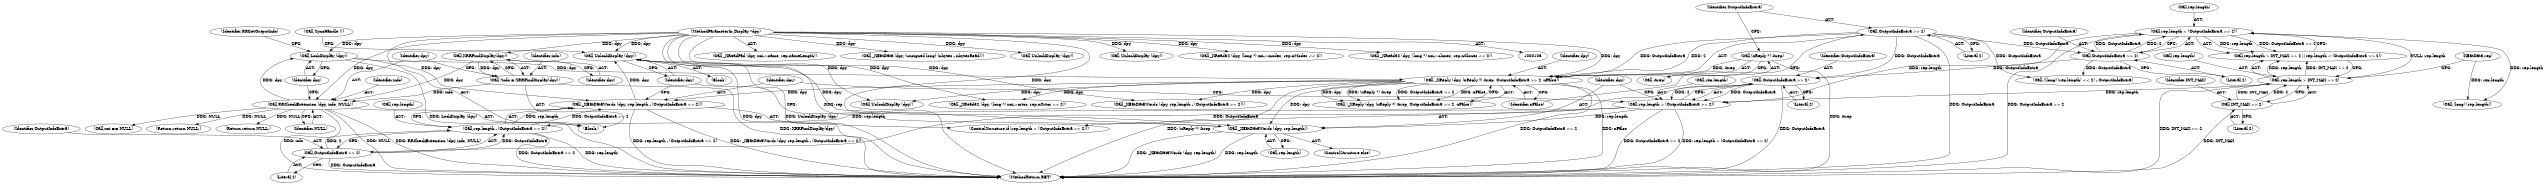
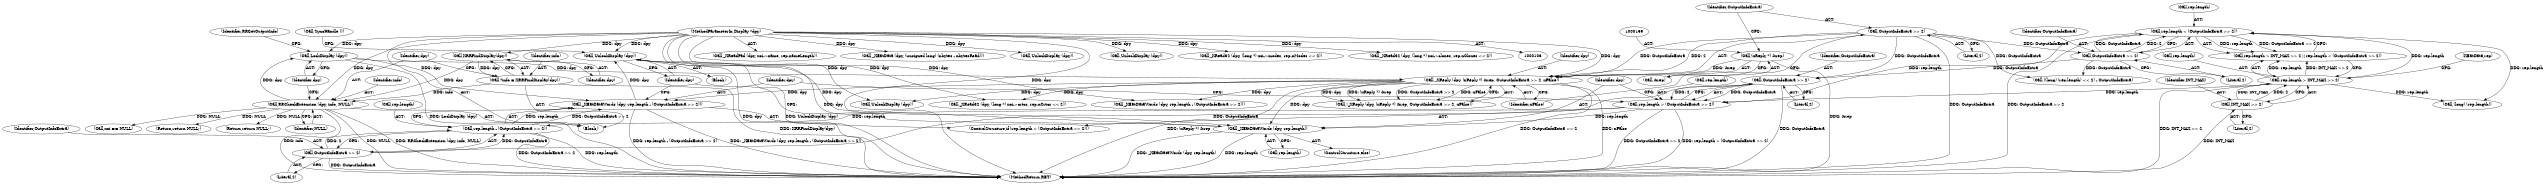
  digraph {
    n1 [label="(Call,UnlockDisplay (dpy))"]
    n2 [label="(Identifier,dpy)"]
    n3 [label="(MethodReturn,RET)"]
    n4 [label="(Block,)"]
    n5 [label="(Call,_XEatDataWords (dpy, rep.length))"]
    n6 [label="(Call,_XEatDataWords (dpy, rep.length - (OutputInfoExtra >> 2)))"]
    n7 [label="(Call,rep.length)"]
    n8 [label="(ControlStructure,else)"]
    n9 [label="(Call,_XReply (dpy, (xReply *) &rep, OutputInfoExtra >> 2, xFalse))"]
    n10 [label="(Call,UnlockDisplay (dpy))"]
    n11 [label="(Call,!_XReply (dpy, (xReply *) &rep, OutputInfoExtra >> 2, xFalse))"]
    n12 [label="(Call,_XEatDataWords (dpy, rep.length - (OutputInfoExtra >> 2)))"]
    n13 [label="(Identifier,xFalse)"]
    n14 [label="(Call,_XRead32 (dpy, (long *) xoi->crtcs, rep.nCrtcs << 2))"]
    n15 [label="(Call,rep.length - (OutputInfoExtra >> 2))"]
    n16 [label="(ControlStructure,if (rep.length > (OutputInfoExtra >> 2)))"]
    n17 [label="(Call,OutputInfoExtra >> 2)"]
    n18 [label="(Call,LockDisplay (dpy))"]
    n19 [label="(Identifier,dpy)"]
    n20 [label="(Block,)"]
    n21 [label="(Call,RRCheckExtension (dpy, info, NULL))"]
    n22 [label="(Identifier,NULL)"]
    n23 [label="(Call,xoi == NULL)"]
    n24 [label="(Return,return NULL;)"]
    n25 [label="(Return,return NULL;)"]
    n26 [label="(Call,XRRFindDisplay(dpy))"]
    n27 [label="(Call,*info = XRRFindDisplay(dpy))"]
    n28 [label="(Identifier,dpy)"]
    n29 [label="(MethodParameterIn,Display *dpy)"]
    n30 [label="(Call,_XReadPad (dpy, xoi->name, rep.nameLength))"]
    n31 [label="(Call,_XEatData (dpy, (unsigned long) (nbytes - nbytesRead)))"]
    n32 [label="(Call,UnlockDisplay (dpy))"]
    n33 [label="(Call,UnlockDisplay (dpy))"]
    n34 [label="(Call,_XRead32 (dpy, (long *) xoi->modes, rep.nModes << 2))"]
    n35 [label="(Call,_XRead32 (dpy, (long *) xoi->clones, rep.nClones << 2))"]
    1000103
    n37 [label="(Call,(xReply *) &rep)"]
    n38 [label="(Call,&rep)"]
    n39 [label="(Call,OutputInfoExtra >> 2)"]
    n40 [label="(Call,OutputInfoExtra >> 2)"]
    n41 [label="(Call,((long) (rep.length) << 2) - OutputInfoExtra)"]
    n42 [label="(Literal,2)"]
    n43 [label="(Call,rep.length < (OutputInfoExtra >> 2))"]
    n44 [label="(Literal,2)"]
    n45 [label="(Call,rep.length > (OutputInfoExtra >> 2))"]
    n46 [label="(Call,OutputInfoExtra >> 2)"]
    n47 [label="(Literal,2)"]
    n48 [label="(Call,rep.length > INT_MAX >> 2 || rep.length < (OutputInfoExtra >> 2))"]
    n49 [label="(Call,(long) (rep.length))"]
    n50 [label="(Call,rep.length > INT_MAX >> 2)"]
    n51 [label="(Call,INT_MAX >> 2)"]
    n52 [label="(Literal,2)"]
    n53 [label="(Literal,2)"]
    n54 [label="(Identifier,info)"]
    n55 [label="(Identifier,OutputInfoExtra)"]
    n56 [label="(Identifier,OutputInfoExtra)"]
    n57 [label="(Identifier,RRGetOutputInfo)"]
    n58 [label="(Call,rep.length)"]
    n59 [label="(Identifier,dpy)"]
    n60 [label="(Identifier,dpy)"]
    n61 [label="(Identifier,info)"]
    n62 [label="(Identifier,dpy)"]
    n63 [label="(Call,rep.length)"]
    n64 [label="(Call,SyncHandle ())"]
    n65 [label="(Identifier,dpy)"]
    n66 [label="(Identifier,OutputInfoExtra)"]
    n67 [label="(Identifier,OutputInfoExtra)"]
    n68 [label="(Call,rep.length)"]
    n69 [label="(Call,rep.length)"]
    n70 [label="(XEatData,rep)"]
    n71 [label="(Identifier,INT_MAX)"]
+   1000159
    n1 -> n2 [label="CFG: "]
    n1 -> n3 [label="DDG: UnlockDisplay (dpy)"]
    n1 -> n3 [label="DDG: dpy"]
    n1 -> n4 [label="AST: "]
    n2 -> n1 [label="AST: "]
    n2 -> n5 [label="CFG: "]
    n2 -> n6 [label="CFG: "]
    n5 -> n1 [label="DDG: dpy"]
    n5 -> n3 [label="DDG: _XEatDataWords (dpy, rep.length)"]
    n5 -> n3 [label="DDG: rep.length"]
    n5 -> n7 [label="CFG: "]
    n5 -> n8 [label="AST: "]
    n6 -> n1 [label="DDG: dpy"]
    n6 -> n3 [label="DDG: rep.length - (OutputInfoExtra >> 2)"]
    n6 -> n3 [label="DDG: _XEatDataWords (dpy, rep.length - (OutputInfoExtra >> 2))"]
    n6 -> n15 [label="CFG: "]
    n6 -> n16 [label="AST: "]
    n7 -> n5 [label="AST: "]
    n9 -> n3 [label="DDG: (xReply *) &rep"]
    n9 -> n3 [label="DDG: OutputInfoExtra >> 2"]
    n9 -> n3 [label="DDG: xFalse"]
    n9 -> n5 [label="DDG: dpy"]
    n9 -> n6 [label="DDG: dpy"]
    n9 -> n10 [label="DDG: dpy"]
    n9 -> n11 [label="AST: "]
    n9 -> n11 [label="DDG: dpy"]
    n9 -> n11 [label="DDG: (xReply *) &rep"]
    n9 -> n11 [label="DDG: OutputInfoExtra >> 2"]
    n9 -> n11 [label="DDG: xFalse"]
    n9 -> n12 [label="DDG: dpy"]
    n9 -> n13 [label="CFG: "]
    n9 -> n14 [label="DDG: dpy"]
    n11 -> n9 [label="CFG: "]
    n13 -> n9 [label="AST: "]
    n13 -> n17 [label="CFG: "]
    n15 -> n3 [label="DDG: OutputInfoExtra >> 2"]
    n15 -> n3 [label="DDG: rep.length"]
    n15 -> n6 [label="AST: "]
    n15 -> n6 [label="DDG: rep.length"]
    n15 -> n6 [label="DDG: OutputInfoExtra >> 2"]
    n15 -> n46 [label="CFG: "]
    n17 -> n3 [label="DDG: OutputInfoExtra"]
    n17 -> n9 [label="AST: "]
    n17 -> n9 [label="DDG: OutputInfoExtra"]
    n17 -> n9 [label="DDG: 2"]
    n17 -> n39 [label="DDG: OutputInfoExtra"]
    n17 -> n40 [label="DDG: OutputInfoExtra"]
    n17 -> n41 [label="DDG: OutputInfoExtra"]
    n17 -> n42 [label="CFG: "]
    n18 -> n3 [label="DDG: LockDisplay (dpy)"]
    n18 -> n9 [label="DDG: dpy"]
    n18 -> n19 [label="CFG: "]
    n18 -> n20 [label="AST: "]
    n19 -> n18 [label="AST: "]
    n19 -> n21 [label="CFG: "]
    n21 -> n3 [label="DDG: info"]
    n21 -> n3 [label="DDG: NULL"]
    n21 -> n3 [label="DDG: RRCheckExtension (dpy, info, NULL)"]
    n21 -> n18 [label="DDG: dpy"]
    n21 -> n20 [label="AST: "]
    n21 -> n22 [label="CFG: "]
    n21 -> n23 [label="DDG: NULL"]
    n21 -> n24 [label="DDG: NULL"]
    n21 -> n25 [label="DDG: NULL"]
    n22 -> n21 [label="AST: "]
    n26 -> n21 [label="DDG: dpy"]
    n26 -> n27 [label="AST: "]
    n26 -> n27 [label="DDG: dpy"]
    n26 -> n28 [label="CFG: "]
    n27 -> n3 [label="DDG: XRRFindDisplay(dpy)"]
    n27 -> n20 [label="AST: "]
    n27 -> n21 [label="DDG: info"]
    n27 -> n26 [label="CFG: "]
    n28 -> n26 [label="AST: "]
    n29 -> n1 [label="DDG: dpy"]
-   n29 -> n3 [label="DDG: rep"]
+   n29 -> n3 [label="DDG: dpy"]
    n29 -> n5 [label="DDG: dpy"]
    n29 -> n6 [label="DDG: dpy"]
    n29 -> n9 [label="DDG: dpy"]
    n29 -> n10 [label="DDG: dpy"]
    n29 -> n12 [label="DDG: dpy"]
    n29 -> n14 [label="DDG: dpy"]
    n29 -> n18 [label="DDG: dpy"]
    n29 -> n21 [label="DDG: dpy"]
    n29 -> n26 [label="DDG: dpy"]
    n29 -> n30 [label="AST: "]
    n29 -> n31 [label="DDG: dpy"]
    n29 -> n32 [label="DDG: dpy"]
    n29 -> n33 [label="DDG: dpy"]
    n29 -> n34 [label="DDG: dpy"]
    n29 -> n35 [label="DDG: dpy"]
    n29 -> 1000103 [label="AST: "]
    n37 -> n3 [label="DDG: &rep"]
    n37 -> n9 [label="AST: "]
    n37 -> n9 [label="DDG: &rep"]
    n37 -> n38 [label="CFG: "]
    n38 -> n37 [label="AST: "]
    n39 -> n40 [label="DDG: OutputInfoExtra"]
    n39 -> n41 [label="DDG: OutputInfoExtra"]
    n39 -> n43 [label="AST: "]
    n39 -> n43 [label="DDG: OutputInfoExtra"]
    n39 -> n43 [label="DDG: 2"]
    n39 -> n44 [label="CFG: "]
    n40 -> n3 [label="DDG: OutputInfoExtra"]
    n40 -> n45 [label="AST: "]
    n40 -> n45 [label="DDG: OutputInfoExtra"]
    n40 -> n45 [label="DDG: 2"]
    n40 -> n46 [label="DDG: OutputInfoExtra"]
    n40 -> n47 [label="CFG: "]
    n42 -> n17 [label="AST: "]
    n43 -> n3 [label="DDG: OutputInfoExtra >> 2"]
    n43 -> n39 [label="CFG: "]
    n43 -> n45 [label="DDG: rep.length"]
    n43 -> n48 [label="AST: "]
    n43 -> n48 [label="DDG: rep.length"]
    n43 -> n48 [label="DDG: OutputInfoExtra >> 2"]
    n43 -> n49 [label="DDG: rep.length"]
    n44 -> n39 [label="AST: "]
    n45 -> n3 [label="DDG: OutputInfoExtra >> 2"]
    n45 -> n3 [label="DDG: rep.length > (OutputInfoExtra >> 2)"]
    n45 -> n5 [label="DDG: rep.length"]
    n45 -> n15 [label="DDG: rep.length"]
    n45 -> n16 [label="AST: "]
    n45 -> n40 [label="CFG: "]
    n46 -> n3 [label="DDG: OutputInfoExtra"]
    n46 -> n15 [label="AST: "]
    n46 -> n15 [label="DDG: OutputInfoExtra"]
    n46 -> n15 [label="DDG: 2"]
    n46 -> n53 [label="CFG: "]
    n47 -> n40 [label="AST: "]
    n48 -> n43 [label="CFG: "]
    n48 -> n50 [label="CFG: "]
    n50 -> n3 [label="DDG: INT_MAX >> 2"]
-   n50 -> n43 [label="NULL: rep.length"]
+   n50 -> n43 [label="DDG: rep.length"]
    n50 -> n45 [label="DDG: rep.length"]
    n50 -> n48 [label="AST: "]
    n50 -> n48 [label="DDG: rep.length"]
    n50 -> n48 [label="DDG: INT_MAX >> 2"]
-   n70 -> n49 [label="DDG: rep.length"]
+   n50 -> n49 [label="DDG: rep.length"]
    n50 -> n51 [label="CFG: "]
    n51 -> n3 [label="DDG: INT_MAX"]
    n51 -> n50 [label="AST: "]
    n51 -> n50 [label="DDG: INT_MAX"]
    n51 -> n50 [label="DDG: 2"]
    n51 -> n52 [label="CFG: "]
    n52 -> n51 [label="AST: "]
    n53 -> n46 [label="AST: "]
    n54 -> n21 [label="AST: "]
    n55 -> n40 [label="AST: "]
    n56 -> n39 [label="AST: "]
    n57 -> n18 [label="CFG: "]
    n58 -> n50 [label="AST: "]
    n59 -> n9 [label="AST: "]
    n60 -> n5 [label="AST: "]
    n60 -> n45 [label="CFG: "]
    n61 -> n27 [label="AST: "]
    n62 -> n21 [label="AST: "]
    n62 -> n27 [label="CFG: "]
    n63 -> n43 [label="AST: "]
    n64 -> n1 [label="CFG: "]
    n65 -> n6 [label="AST: "]
    n65 -> n45 [label="CFG: "]
    n66 -> n46 [label="AST: "]
    n67 -> n17 [label="AST: "]
    n67 -> n37 [label="CFG: "]
    n68 -> n15 [label="AST: "]
    n69 -> n45 [label="AST: "]
    n70 -> n50 [label="CFG: "]
    n71 -> n51 [label="AST: "]
+   1000159 -> n37 [label="AST: "]
  }
